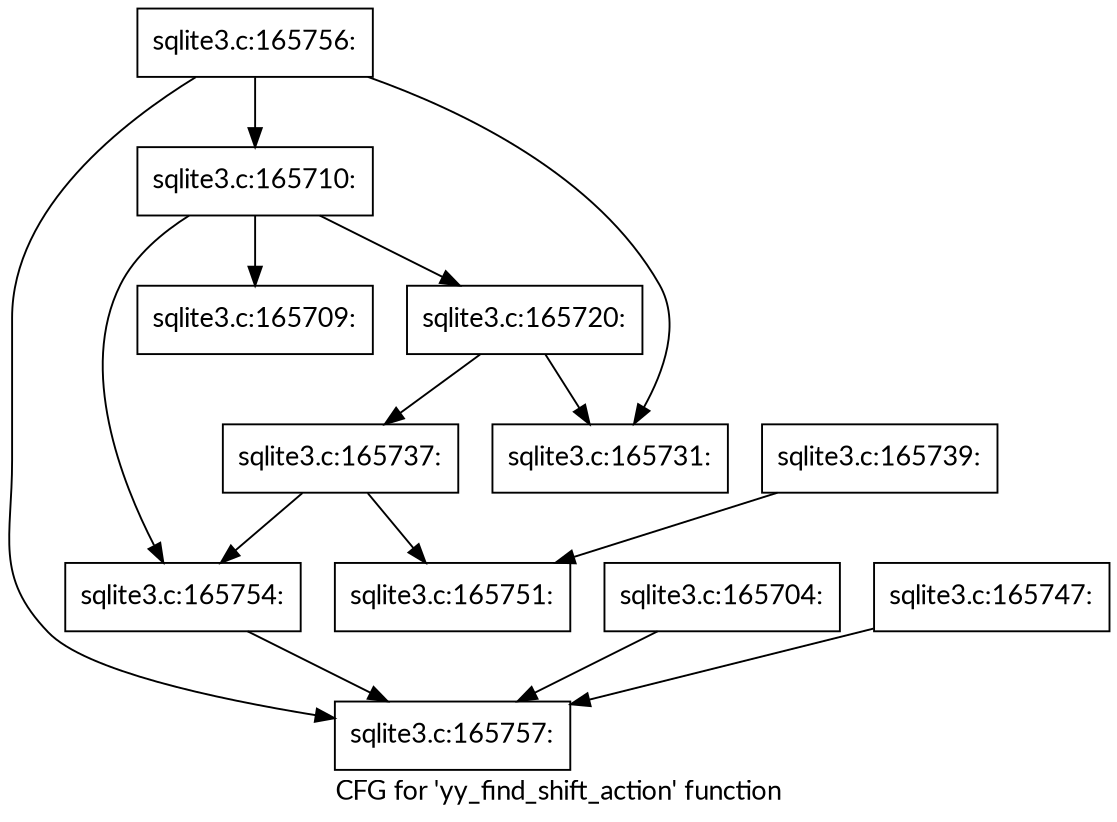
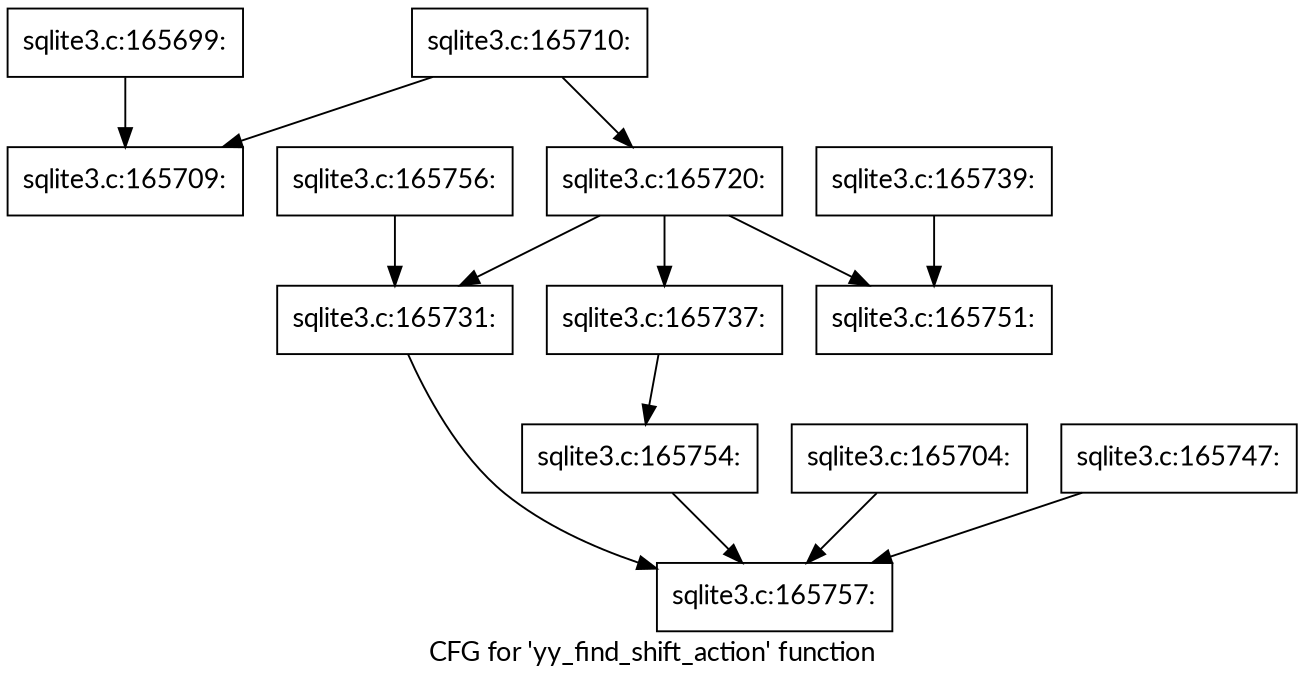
  digraph {
    fontname=Lato
    label="CFG for 'yy_find_shift_action' function"
    node [fontname=Lato shape=record]
    edge [fontname=Lato]
+   n1 [label="{sqlite3.c:165699:}"]
    n2 [label="{sqlite3.c:165709:}"]
    n3 [label="{sqlite3.c:165704:}"]
    n4 [label="{sqlite3.c:165757:}"]
    n5 [label="{sqlite3.c:165710:}"]
    n6 [label="{sqlite3.c:165720:}"]
    n7 [label="{sqlite3.c:165754:}"]
    n8 [label="{sqlite3.c:165731:}"]
    n9 [label="{sqlite3.c:165737:}"]
    n10 [label="{sqlite3.c:165751:}"]
    n11 [label="{sqlite3.c:165756:}"]
    n12 [label="{sqlite3.c:165739:}"]
    n13 [label="{sqlite3.c:165747:}"]
+   n1 -> n2
    n3 -> n4
    n5 -> n2
    n5 -> n6
-   n5 -> n7
    n6 -> n8
    n6 -> n9
    n7 -> n4
    n9 -> n7
-   n9 -> n10
-   n11 -> n4
-   n11 -> n5
+   n6 -> n10
+   n8 -> n4
    n11 -> n8
    n12 -> n10
    n13 -> n4
  }
